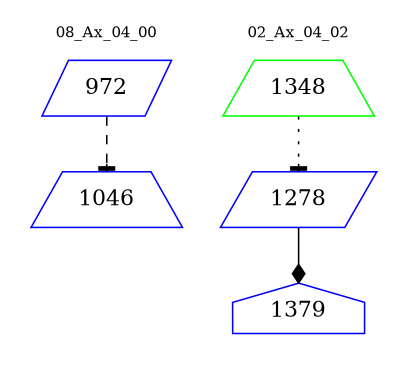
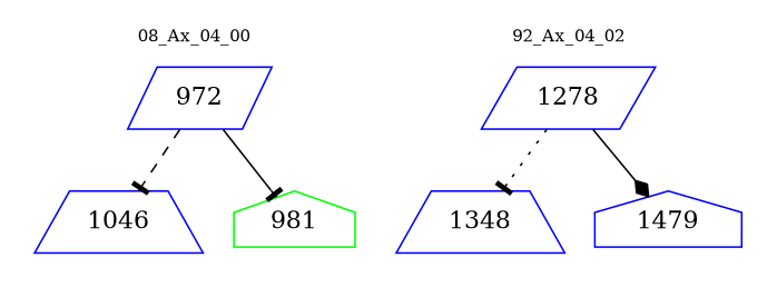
  digraph {
    node [color=blue shape=parallelogram]
    edge [arrowhead=tee color=black style=solid]
    n1 [label=972]
    n2 [label=1046 shape=trapezium]
+   n3 [color=green label=981 shape=house]
    n4 [label=1278]
-   n5 [color=green label=1348 shape=trapezium]
-   n6 [label=1379 shape=house]
+   n5 [label=1348 shape=trapezium]
+   n6 [label=1479 shape=house]
    subgraph cluster_1 {
      color=white
      fontsize=10
      label="08_Ax_04_00"
      n1
      n2
+     n3
    }
    subgraph cluster_2 {
      color=white
      fontsize=10
-     label="02_Ax_04_02"
+     label="92_Ax_04_02"
      n4
      n5
      n6
    }
    n1 -> n2 [style=dashed]
-   n5 -> n4 [style=dotted]
+   n1 -> n3
+   n4 -> n5 [style=dotted]
    n4 -> n6 [arrowhead=diamond]
  }
